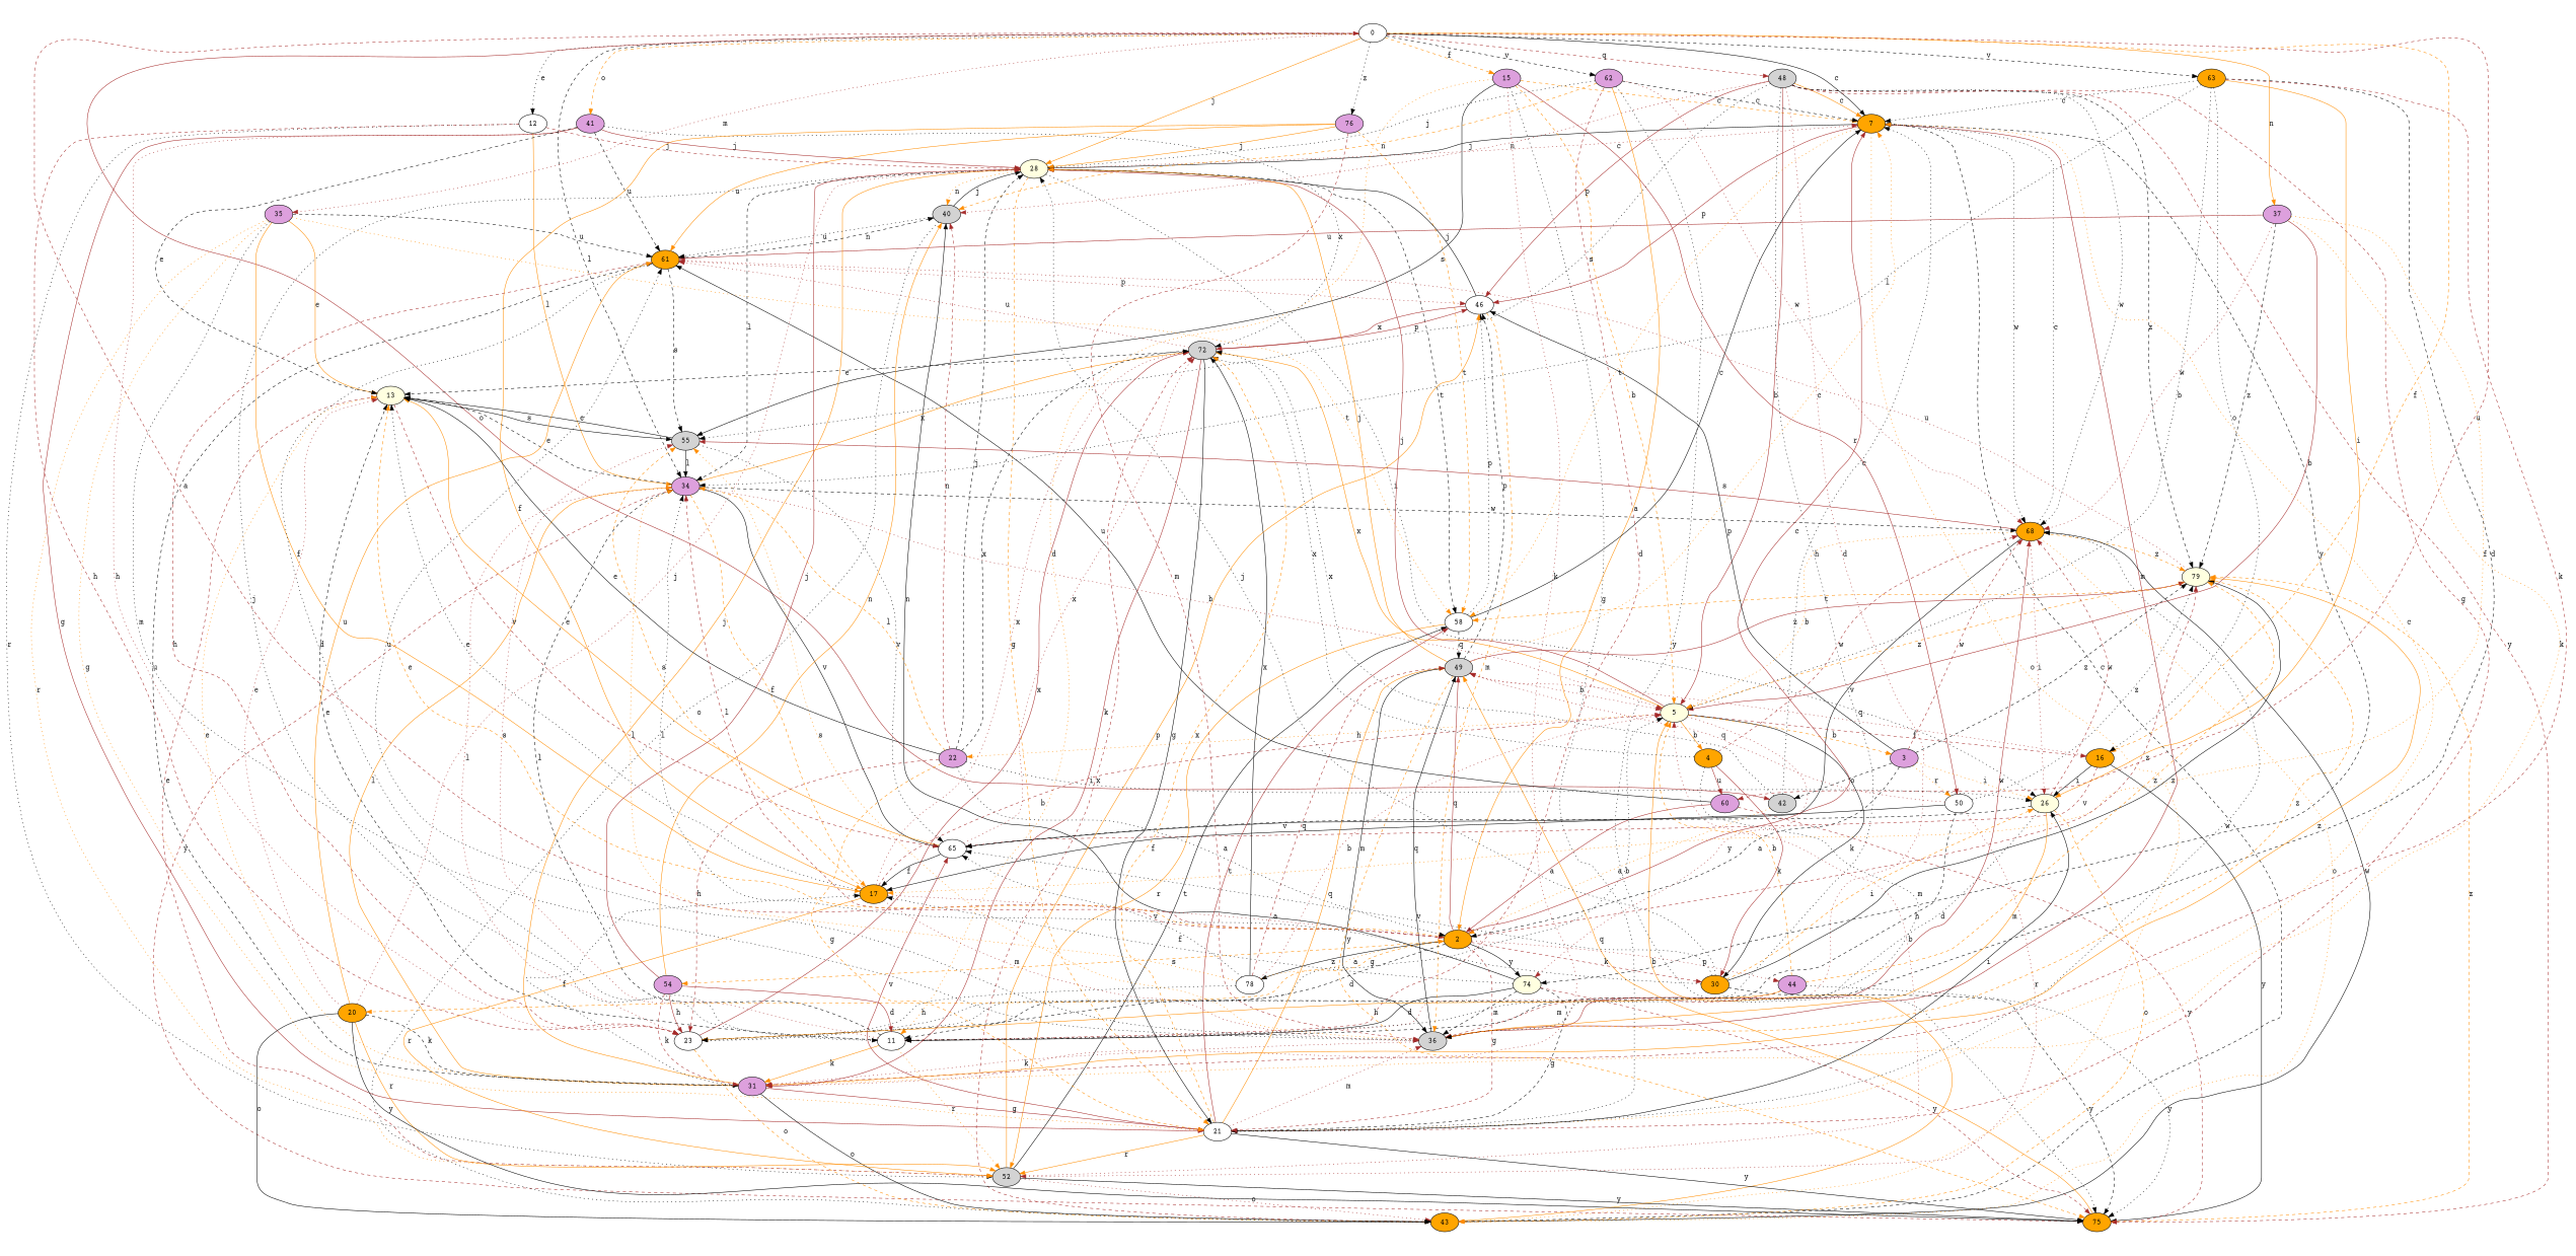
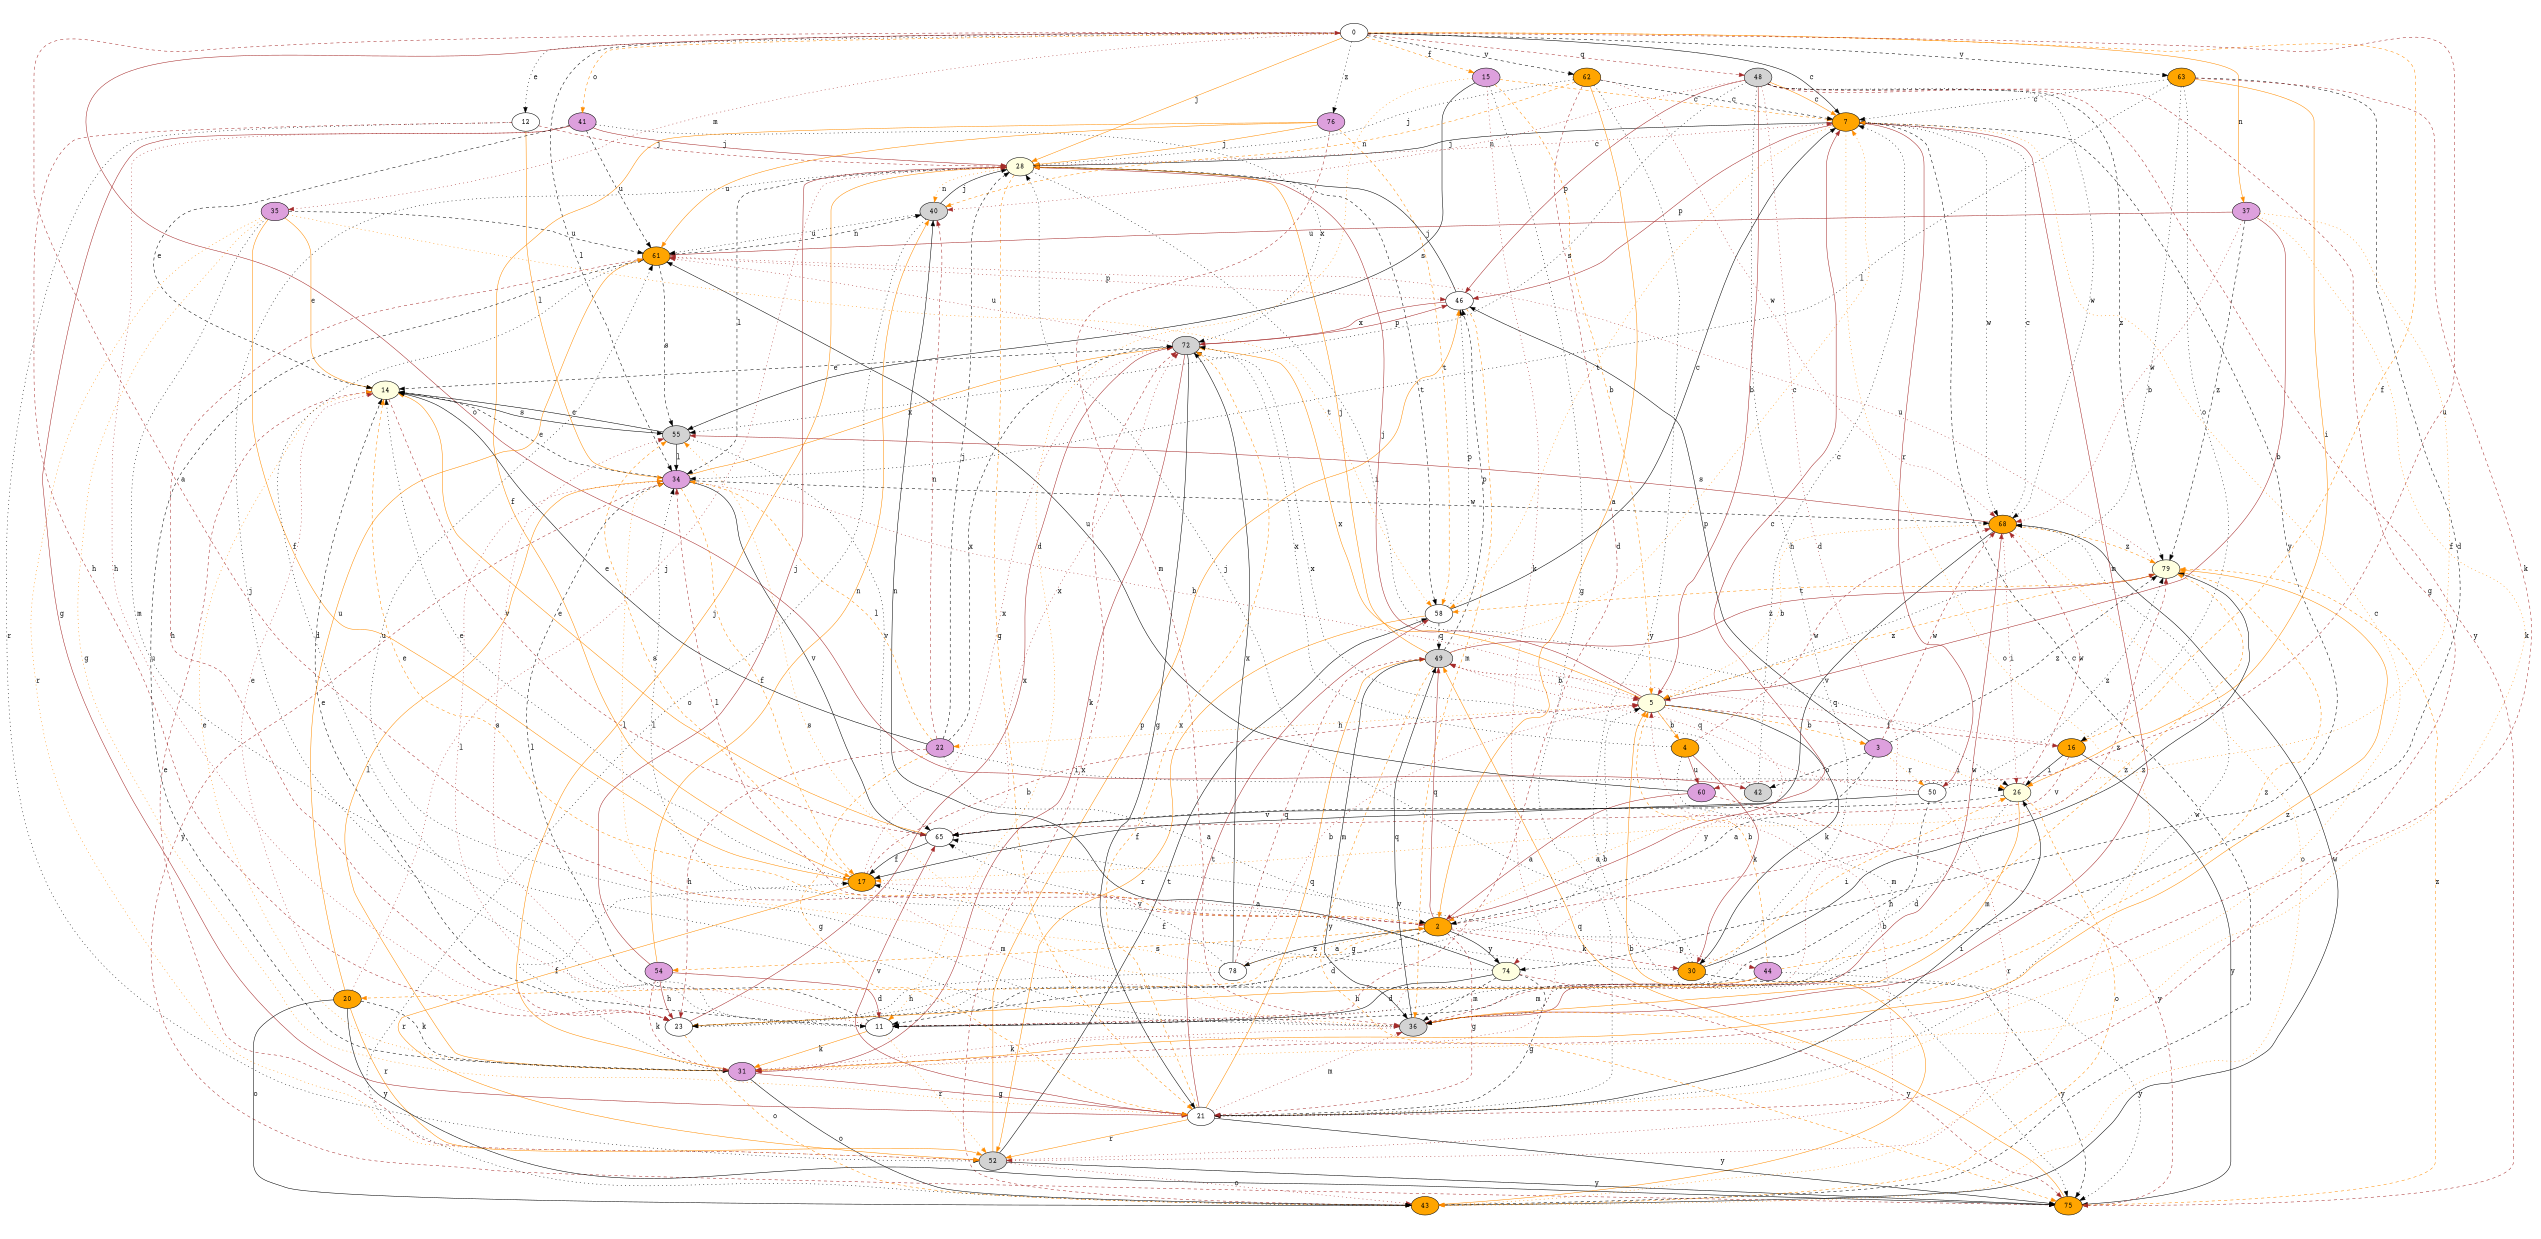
  strict digraph {
    fontname="Courier Prime"
    node [fillcolor=plum fontname="Courier Prime" style=filled]
    edge [color=black fontname="Courier Prime" style=dotted]
    0 [fillcolor=white]
    7 [fillcolor=orange]
    12 [fillcolor=white]
    15
    16 [fillcolor=orange]
    28 [fillcolor=lightyellow]
    34
    35
    37
    41
    42 [fillcolor=lightgrey]
    48 [fillcolor=lightgrey]
    60
-   62
+   62 [fillcolor=orange]
    63 [fillcolor=orange]
    76
    74 [fillcolor=lightyellow]
    46 [fillcolor=white]
    50 [fillcolor=white]
    68 [fillcolor=orange]
    36 [fillcolor=lightgrey]
    43 [fillcolor=orange]
    58 [fillcolor=white]
    52 [fillcolor=lightgrey]
    23 [fillcolor=white]
    11 [fillcolor=white]
    21 [fillcolor=white]
    5 [fillcolor=lightyellow]
    31
    55 [fillcolor=lightgrey]
    49 [fillcolor=lightgrey]
    26 [fillcolor=lightyellow]
    65 [fillcolor=white]
    75 [fillcolor=orange]
    40 [fillcolor=lightgrey]
-   14 [fillcolor=lightyellow label=13]
+   14 [fillcolor=lightyellow]
    72 [fillcolor=lightgrey]
    17 [fillcolor=orange]
    61 [fillcolor=orange]
    79 [fillcolor=lightyellow]
    2 [fillcolor=orange]
    20 [fillcolor=orange]
    30 [fillcolor=orange]
    44
    54
    78 [fillcolor=white]
    3
    4 [fillcolor=orange]
    22
    0 -> 7 [label=c style=solid]
    0 -> 12 [label=e]
    0 -> 15 [color=darkorange label=f style=dashed]
    0 -> 16 [color=darkorange label=f style=dashed]
    0 -> 28 [color=darkorange label=j style=solid]
    0 -> 34 [label=l style=dashed]
    0 -> 35 [color=brown label=m]
    0 -> 37 [color=darkorange label=n style=solid]
    0 -> 41 [color=darkorange label=o style=dashed]
    0 -> 42 [color=brown label=o style=solid]
    0 -> 48 [color=brown label=q style=dashed]
    0 -> 60 [color=brown label=u style=dashed]
    0 -> 62 [label=v style=dashed]
    0 -> 63 [label=v style=dashed]
    0 -> 76 [label=z]
    7 -> 28 [label=j style=solid]
    7 -> 74 [label=y style=dashed]
    7 -> 46 [color=brown label=p style=solid]
-   15 -> 50 [color=brown label=r style=solid]
+   7 -> 50 [color=brown label=r style=solid]
    7 -> 68 [label=w]
    7 -> 36 [color=brown label=m style=solid]
    7 -> 43 [color=darkorange label=o]
    7 -> 58 [color=darkorange label=t]
    12 -> 28 [color=brown label=j style=dashed]
    12 -> 34 [color=darkorange label=l style=solid]
    12 -> 52 [label=r]
    12 -> 23 [color=brown label=h style=dashed]
    15 -> 7 [color=darkorange label=c style=dashed]
    15 -> 11 [color=darkorange label=d]
    15 -> 21 [label=g]
    15 -> 5 [color=darkorange label=b style=dashed]
    15 -> 31 [color=brown label=k]
    15 -> 55 [label=s style=solid]
    16 -> 49 [color=brown label=q]
    16 -> 26 [label=i style=solid]
    16 -> 65 [color=brown label=v style=dashed]
    16 -> 75 [label=y style=solid]
    28 -> 7 [color=brown label=c]
    28 -> 34 [label=l style=dashed]
    28 -> 58 [label=t style=dashed]
    28 -> 21 [color=darkorange label=g style=dashed]
    28 -> 26 [label=i]
    28 -> 40 [color=darkorange label=n]
    34 -> 68 [label=w style=dashed]
    34 -> 5 [color=brown label=b]
    34 -> 65 [label=v style=solid]
    34 -> 75 [color=brown label=y style=dashed]
    34 -> 14 [label=e style=dashed]
    34 -> 72 [color=darkorange label=x style=solid]
    34 -> 17 [color=darkorange label=f style=dashed]
    35 -> 36 [label=m]
    35 -> 58 [color=darkorange label=t]
    35 -> 52 [color=darkorange label=r]
    35 -> 21 [color=darkorange label=g]
    35 -> 14 [color=darkorange label=e style=solid]
    35 -> 17 [color=darkorange label=f style=solid]
    35 -> 61 [label=u style=dashed]
    37 -> 68 [color=brown label=w]
    37 -> 5 [color=brown label=b style=solid]
    37 -> 31 [color=darkorange label=k]
    37 -> 17 [color=darkorange label=f]
    37 -> 61 [color=brown label=u style=solid]
    37 -> 79 [label=z style=dashed]
    41 -> 28 [color=brown label=j style=solid]
    41 -> 23 [color=brown label=h]
    41 -> 21 [color=brown label=g style=solid]
    41 -> 14 [label=e style=dashed]
    41 -> 72 [label=x]
    41 -> 61 [label=u style=dashed]
    42 -> 7 [label=c]
    42 -> 72 [label=x]
    42 -> 2 [color=darkorange label=a]
    48 -> 7 [color=darkorange label=c style=solid]
    48 -> 46 [color=brown label=p style=solid]
    48 -> 68 [label=w]
    48 -> 23 [label=h]
    48 -> 11 [color=brown label=d]
    48 -> 21 [color=brown label=g style=dashed]
    48 -> 5 [color=brown label=b style=solid]
    48 -> 55 [label=s]
    48 -> 75 [color=brown label=y style=dashed]
    48 -> 40 [color=brown label=n]
    48 -> 79 [label=z style=dashed]
    60 -> 75 [color=brown label=y style=dashed]
    60 -> 61 [label=u style=solid]
    60 -> 2 [color=brown label=a style=solid]
    62 -> 7 [label=c style=dashed]
    62 -> 28 [label=j]
    62 -> 68 [color=brown label=w]
    62 -> 11 [color=brown label=d style=dashed]
    62 -> 75 [label=y]
    62 -> 40 [color=darkorange label=n style=dashed]
    62 -> 2 [color=darkorange label=a style=solid]
    63 -> 7 [label=c]
    63 -> 16 [label=o]
    63 -> 34 [label=l]
    63 -> 11 [label=d style=dashed]
    63 -> 5 [label=b]
    63 -> 31 [color=brown label=k style=dashed]
    63 -> 26 [color=darkorange label=i style=solid]
    76 -> 28 [color=darkorange label=j style=solid]
    76 -> 36 [color=brown label=m style=dashed]
    76 -> 58 [color=darkorange label=t style=dashed]
    76 -> 17 [color=darkorange label=f style=solid]
    76 -> 61 [color=darkorange label=u style=solid]
    74 -> 36 [label=m style=dashed]
    74 -> 11 [label=d style=solid]
    74 -> 21 [label=g style=dashed]
    74 -> 75 [color=brown label=y style=dashed]
    74 -> 40 [label=n style=solid]
    74 -> 17 [label=f]
    46 -> 28 [label=j style=solid]
    46 -> 36 [color=darkorange label=m style=dashed]
    46 -> 72 [color=brown label=x style=solid]
    50 -> 52 [color=brown label=r]
    50 -> 23 [label=h style=dashed]
    50 -> 49 [color=brown label=q]
    50 -> 17 [label=f style=solid]
    50 -> 79 [label=z]
    68 -> 7 [label=c]
    68 -> 43 [color=darkorange label=o]
    68 -> 5 [color=darkorange label=b]
    68 -> 55 [color=brown label=s style=solid]
    68 -> 26 [color=brown label=i]
    68 -> 65 [label=v style=solid]
    68 -> 79 [color=darkorange label=z style=dashed]
    36 -> 68 [color=brown label=w style=solid]
    36 -> 31 [color=brown label=k]
    36 -> 55 [color=darkorange label=s]
    36 -> 49 [label=q style=solid]
    36 -> 61 [label=u]
    36 -> 79 [color=darkorange label=z style=dashed]
    43 -> 7 [label=c style=dashed]
    43 -> 68 [label=w style=solid]
    43 -> 5 [color=darkorange label=b style=solid]
    43 -> 72 [color=brown label=x style=dashed]
    58 -> 7 [label=c style=solid]
    58 -> 46 [label=p]
    58 -> 52 [color=darkorange label=r style=solid]
    58 -> 49 [label=q style=dashed]
    52 -> 46 [color=darkorange label=p style=solid]
    52 -> 43 [color=brown label=o]
    52 -> 58 [label=t style=solid]
    52 -> 5 [color=brown label=b]
    52 -> 75 [label=y style=solid]
    52 -> 14 [color=brown label=e style=dashed]
    23 -> 34 [color=brown label=l]
    23 -> 43 [color=darkorange label=o style=dashed]
    23 -> 5 [label=b]
    23 -> 72 [color=brown label=x style=solid]
    11 -> 28 [label=j]
    11 -> 34 [label=l style=dashed]
    11 -> 52 [color=darkorange label=r]
    11 -> 31 [color=darkorange label=k style=solid]
    11 -> 55 [color=brown label=s]
    11 -> 14 [label=e style=dashed]
    21 -> 7 [color=darkorange label=c]
    21 -> 68 [label=w]
    21 -> 36 [color=brown label=m]
    21 -> 58 [color=brown label=t style=solid]
    21 -> 52 [color=darkorange label=r style=solid]
    21 -> 49 [color=darkorange label=q style=solid]
    21 -> 26 [label=i style=solid]
    21 -> 65 [color=brown label=v style=solid]
    21 -> 75 [label=y style=solid]
    21 -> 72 [color=darkorange label=x style=dashed]
    5 -> 16 [color=brown label=f style=dashed]
    5 -> 28 [color=brown label=j style=solid]
    5 -> 74 [color=brown label=y]
    5 -> 72 [color=darkorange label=x style=solid]
    5 -> 79 [color=darkorange label=z style=dashed]
    5 -> 30 [label=k style=solid]
    5 -> 3 [color=darkorange label=b style=dashed]
    5 -> 4 [color=darkorange label=b style=solid]
    5 -> 22 [color=darkorange label=h]
    31 -> 28 [color=darkorange label=j style=solid]
    31 -> 34 [color=darkorange label=l style=solid]
    31 -> 43 [label=o style=solid]
    31 -> 21 [color=brown label=g style=solid]
    31 -> 14 [color=darkorange label=e]
    31 -> 17 [label=f]
    31 -> 61 [label=u style=dashed]
    31 -> 79 [color=darkorange label=z style=solid]
    55 -> 34 [label=l style=solid]
    55 -> 65 [label=v]
    55 -> 14 [label=e style=solid]
    49 -> 7 [color=darkorange label=c]
    49 -> 28 [color=darkorange label=j style=solid]
    49 -> 46 [label=p style=dashed]
    49 -> 36 [label=m style=solid]
    49 -> 5 [color=brown label=b]
    49 -> 75 [color=darkorange label=y style=dashed]
    49 -> 79 [color=brown label=z style=solid]
    26 -> 68 [color=brown label=w style=dashed]
    26 -> 36 [color=darkorange label=m style=solid]
    26 -> 43 [color=darkorange label=o style=dashed]
    26 -> 11 [label=d]
    26 -> 65 [label=v style=dashed]
    65 -> 14 [color=darkorange label=e style=solid]
    65 -> 72 [color=brown label=x]
    65 -> 17 [label=f style=solid]
    75 -> 49 [color=darkorange label=q style=solid]
    75 -> 79 [color=darkorange label=z style=dashed]
    40 -> 28 [label=j style=solid]
    40 -> 43 [label=o]
    40 -> 61 [label=u]
    14 -> 55 [label=s style=solid]
    14 -> 65 [color=brown label=v style=dashed]
    72 -> 46 [color=brown label=p style=solid]
    72 -> 21 [label=g style=solid]
    72 -> 31 [color=brown label=k style=solid]
    72 -> 14 [label=e style=dashed]
    72 -> 61 [color=brown label=u]
    17 -> 36 [color=brown label=m]
    17 -> 52 [color=darkorange label=r style=solid]
    17 -> 5 [color=brown label=b style=dashed]
    17 -> 55 [color=darkorange label=s style=dashed]
    17 -> 14 [label=e]
    17 -> 72 [color=brown label=x]
    17 -> 2 [color=brown label=a]
    61 -> 46 [color=brown label=p]
    61 -> 23 [color=brown label=h style=dashed]
    61 -> 11 [label=d]
    61 -> 55 [label=s style=dashed]
    61 -> 40 [label=n style=dashed]
    79 -> 58 [color=darkorange label=t style=dashed]
    79 -> 61 [color=brown label=u]
    2 -> 0 [color=brown label=a style=dashed]
    2 -> 7 [color=brown label=c style=solid]
    2 -> 34 [color=brown label=l style=dashed]
    2 -> 74 [label=y style=solid]
    2 -> 11 [label=d style=dashed]
    2 -> 21 [color=brown label=g style=dashed]
    2 -> 49 [color=brown label=q style=solid]
    2 -> 14 [color=darkorange label=e style=dashed]
    2 -> 79 [color=brown label=z style=dashed]
    2 -> 20 [color=darkorange label=g style=dashed]
    2 -> 30 [color=brown label=k style=dashed]
    2 -> 44 [color=brown label=p]
    2 -> 54 [color=darkorange label=s style=dashed]
    2 -> 78 [label=z style=solid]
    20 -> 28 [color=brown label=j]
    20 -> 43 [label=o style=solid]
    20 -> 52 [color=darkorange label=r style=solid]
    20 -> 31 [label=k style=dashed]
    20 -> 75 [label=y style=solid]
    20 -> 14 [color=brown label=e]
    20 -> 61 [color=darkorange label=u style=solid]
    30 -> 28 [label=j]
    30 -> 34 [label=l]
    30 -> 26 [color=darkorange label=i style=dashed]
    30 -> 65 [label=v]
    30 -> 75 [label=y style=dashed]
    30 -> 79 [label=z style=solid]
    44 -> 36 [color=brown label=m style=dashed]
    44 -> 23 [color=darkorange label=h style=solid]
    44 -> 5 [color=darkorange label=b style=dashed]
    44 -> 75 [label=y]
    44 -> 79 [color=darkorange label=z style=dashed]
    54 -> 28 [color=brown label=j style=solid]
    54 -> 23 [color=brown label=h style=solid]
    54 -> 11 [color=brown label=d style=solid]
    54 -> 31 [color=brown label=k style=dashed]
    54 -> 40 [color=darkorange label=n style=solid]
    78 -> 34 [color=darkorange label=l]
    78 -> 23 [label=h]
    78 -> 5 [color=brown label=b]
    78 -> 49 [color=brown label=q style=dashed]
    78 -> 65 [label=v]
    78 -> 72 [label=x style=solid]
    78 -> 2 [color=darkorange label=a]
    3 -> 42 [label=o style=dashed]
    3 -> 46 [label=p style=solid]
    3 -> 50 [color=darkorange label=r]
    3 -> 68 [color=brown label=w style=dashed]
    3 -> 26 [color=darkorange label=i]
    3 -> 79 [label=z style=dashed]
    3 -> 2 [label=a style=dashed]
    4 -> 60 [color=brown label=u style=solid]
    4 -> 68 [color=brown label=w style=dashed]
    4 -> 36 [label=m]
    4 -> 72 [label=x]
    4 -> 30 [color=brown label=k style=solid]
    22 -> 28 [label=j style=dashed]
    22 -> 34 [color=darkorange label=l style=dashed]
    22 -> 23 [color=brown label=h style=dashed]
    22 -> 21 [color=darkorange label=g style=dashed]
    22 -> 26 [label=i]
    22 -> 40 [color=brown label=n style=dashed]
    22 -> 14 [label=e style=solid]
    22 -> 72 [label=x style=dashed]
    22 -> 2 [label=a]
  }
